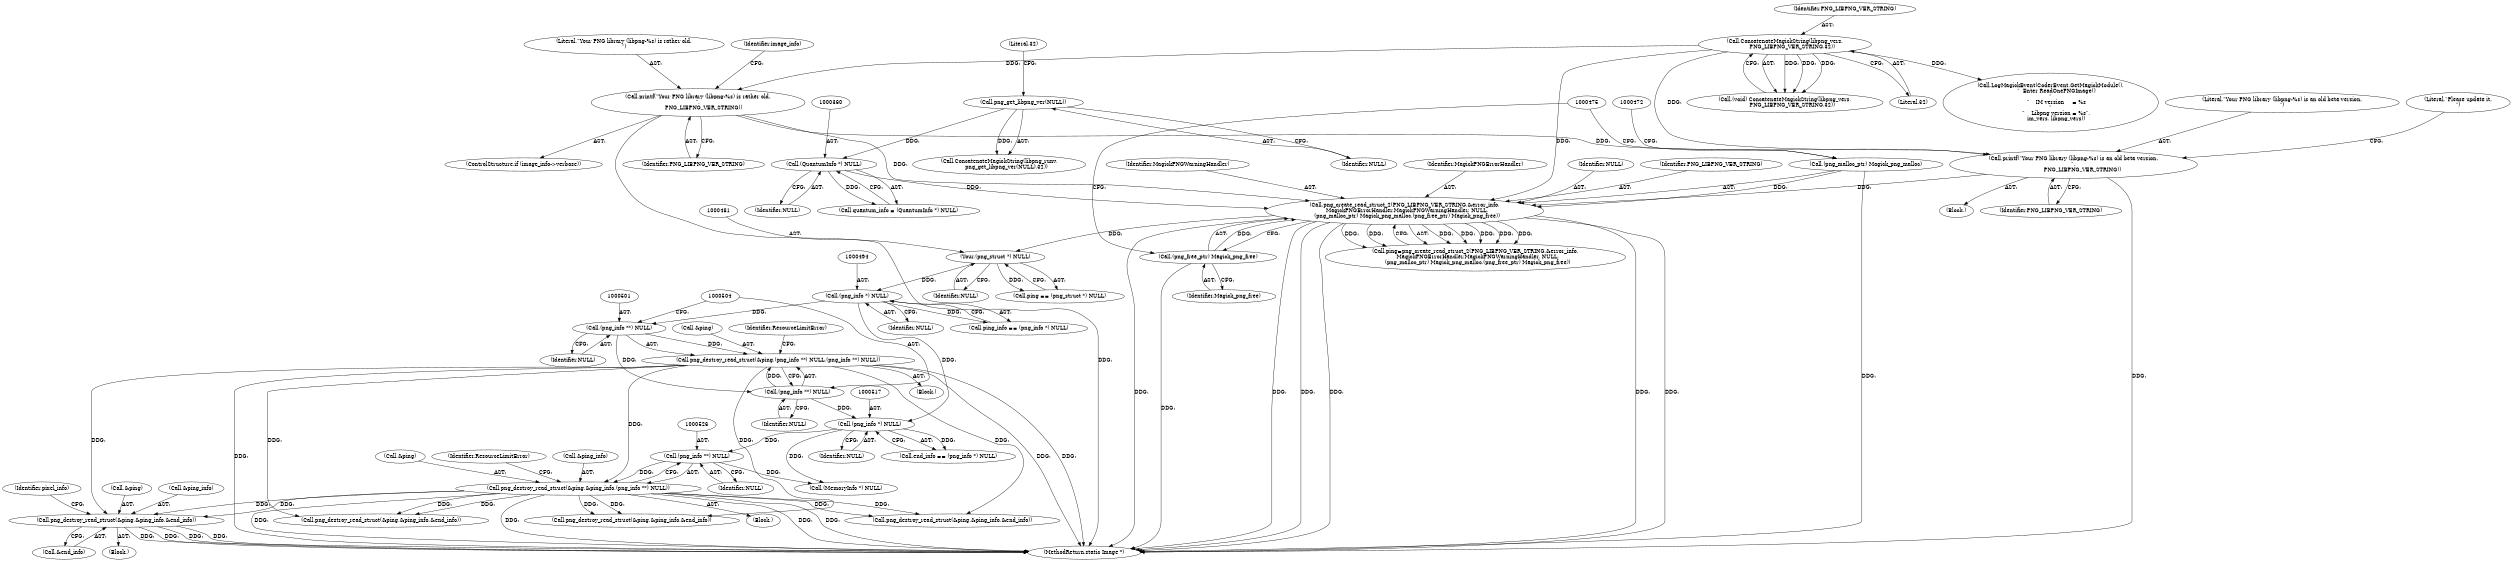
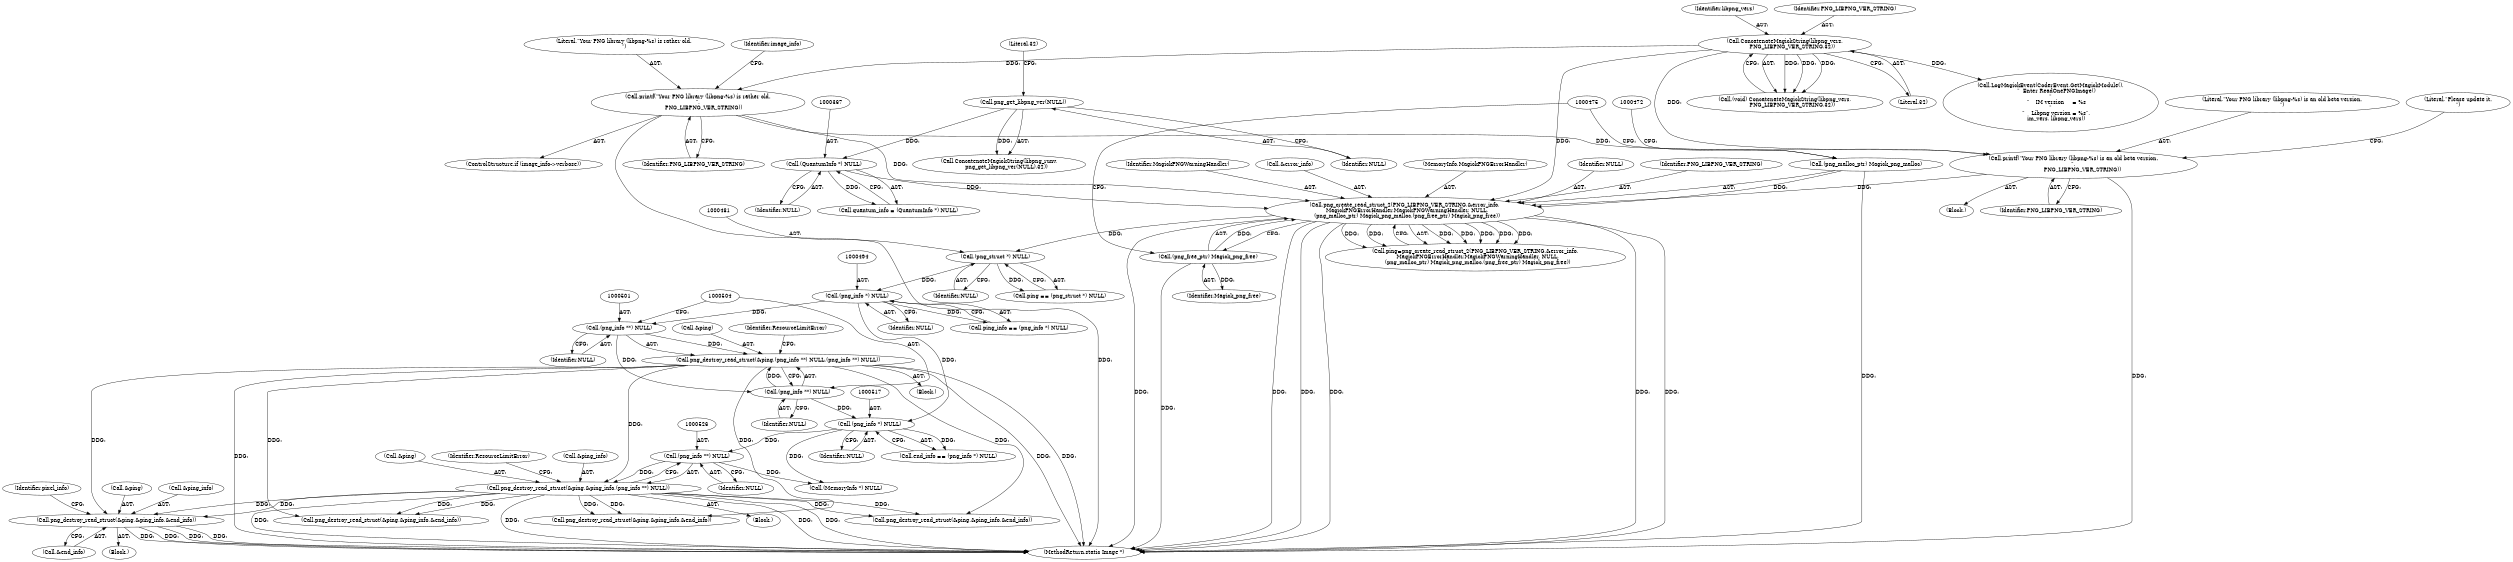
  digraph {
    n1 [label="(Call,png_destroy_read_struct(&ping,&ping_info,&end_info))"]
    n2 [label="(MethodReturn,static Image *)"]
    n3 [label="(Call,&end_info)"]
    n4 [label="(Block,)"]
    n5 [label="(Call,png_destroy_read_struct(&ping,(png_info **) NULL,(png_info **) NULL))"]
    n6 [label="(Call,(png_info **) NULL)"]
    n7 [label="(Call,png_destroy_read_struct(&ping,&ping_info,(png_info **) NULL))"]
    n8 [label="(Block,)"]
    n9 [label="(Call,png_destroy_read_struct(&ping,&ping_info,&end_info))"]
    n10 [label="(Call,png_destroy_read_struct(&ping,&ping_info,&end_info))"]
    n11 [label="(Call,png_destroy_read_struct(&ping,&ping_info,&end_info))"]
    n12 [label="(Call,(png_info *) NULL)"]
    n13 [label="(Identifier,NULL)"]
    n14 [label="(Call,(png_info **) NULL)"]
    n15 [label="(Block,)"]
    n16 [label="(Call,(png_info **) NULL)"]
    n17 [label="(Identifier,NULL)"]
    n18 [label="(Call,(png_info *) NULL)"]
    n19 [label="(Call,ping_info == (png_info *) NULL)"]
    n20 [label="(Identifier,NULL)"]
    n21 [label="(Call,(MemoryInfo *) NULL)"]
    n22 [label="(Identifier,NULL)"]
    n23 [label="(Call,end_info == (png_info *) NULL)"]
-   n24 [label="(Your,(png_struct *) NULL)"]
+   n24 [label="(Call,(png_struct *) NULL)"]
    n25 [label="(Call,ping == (png_struct *) NULL)"]
    n26 [label="(Identifier,NULL)"]
    n27 [label="(Call,png_create_read_struct_2(PNG_LIBPNG_VER_STRING,&error_info,\n   MagickPNGErrorHandler,MagickPNGWarningHandler, NULL,\n   (png_malloc_ptr) Magick_png_malloc,(png_free_ptr) Magick_png_free))"]
    n28 [label="(Call,(png_free_ptr) Magick_png_free)"]
    n29 [label="(Call,ping=png_create_read_struct_2(PNG_LIBPNG_VER_STRING,&error_info,\n   MagickPNGErrorHandler,MagickPNGWarningHandler, NULL,\n   (png_malloc_ptr) Magick_png_malloc,(png_free_ptr) Magick_png_free))"]
    n30 [label="(Identifier,Magick_png_free)"]
    n31 [label="(Call,ConcatenateMagickString(libpng_vers,\n         PNG_LIBPNG_VER_STRING,32))"]
    n32 [label="(Call,printf(\"Your PNG library (libpng-%s) is an old beta version.\n\",\n           PNG_LIBPNG_VER_STRING))"]
    n33 [label="(Call,printf(\"Your PNG library (libpng-%s) is rather old.\n\",\n       PNG_LIBPNG_VER_STRING))"]
    n34 [label="(Call,(void) ConcatenateMagickString(libpng_vers,\n         PNG_LIBPNG_VER_STRING,32))"]
    n35 [label="(Literal,32)"]
    n36 [label="(Call,LogMagickEvent(CoderEvent,GetMagickModule(),\n       \"  Enter ReadOnePNGImage()\n\"\n       \"    IM version     = %s\n\"\n       \"    Libpng version = %s\",\n       im_vers, libpng_vers))"]
    n37 [label="(Identifier,PNG_LIBPNG_VER_STRING)"]
    n38 [label="(Block,)"]
    n39 [label="(Identifier,PNG_LIBPNG_VER_STRING)"]
    n40 [label="(ControlStructure,if (image_info->verbose))"]
    n41 [label="(Call,(QuantumInfo *) NULL)"]
    n42 [label="(Identifier,NULL)"]
    n43 [label="(Call,quantum_info = (QuantumInfo *) NULL)"]
    n44 [label="(Call,png_get_libpng_ver(NULL))"]
    n45 [label="(Call,ConcatenateMagickString(libpng_runv,\n         png_get_libpng_ver(NULL),32))"]
    n46 [label="(Identifier,NULL)"]
    n47 [label="(Call,(png_malloc_ptr) Magick_png_malloc)"]
    n48 [label="(Identifier,NULL)"]
    n49 [label="(Call,&ping)"]
    n50 [label="(Identifier,NULL)"]
    n51 [label="(Literal,\"Your PNG library (libpng-%s) is rather old.\n\")"]
    n52 [label="(Identifier,PNG_LIBPNG_VER_STRING)"]
    n53 [label="(Identifier,ResourceLimitError)"]
    n54 [label="(Identifier,MagickPNGWarningHandler)"]
    n55 [label="(Call,&ping)"]
    n56 [label="(Call,&ping_info)"]
-   n59 [label="(Identifier,MagickPNGErrorHandler)"]
+   n57 [label="(Call,&error_info)"]
+   n58 [label="(Identifier,libpng_vers)"]
+   n59 [label="(MemoryInfo,MagickPNGErrorHandler)"]
    n60 [label="(Identifier,ResourceLimitError)"]
    n61 [label="(Literal,32)"]
    n62 [label="(Literal,\"Your PNG library (libpng-%s) is an old beta version.\n\")"]
    n63 [label="(Identifier,image_info)"]
    n64 [label="(Call,&ping_info)"]
    n65 [label="(Literal,\"Please update it.\n\")"]
    n66 [label="(Call,&ping)"]
    n67 [label="(Identifier,pixel_info)"]
    n68 [label="(Identifier,PNG_LIBPNG_VER_STRING)"]
    1000501
    1000504
    1000494
    1000481
-   1000360
+   1000360 [label=1000367]
    1000472
    1000475
    1000526
    1000517
    n1 -> n2 [label="DDG: "]
    n1 -> n2 [label="DDG: "]
    n1 -> n2 [label="DDG: "]
    n1 -> n2 [label="DDG: "]
    n1 -> n3 [label="CFG: "]
    n1 -> n4 [label="AST: "]
    n3 -> n1 [label="AST: "]
    n5 -> n1 [label="DDG: "]
    n5 -> n2 [label="DDG: "]
    n5 -> n2 [label="DDG: "]
    n5 -> n2 [label="DDG: "]
    n5 -> n6 [label="CFG: "]
    n5 -> n7 [label="DDG: "]
    n5 -> n8 [label="AST: "]
    n5 -> n9 [label="DDG: "]
    n5 -> n10 [label="DDG: "]
    n5 -> n11 [label="DDG: "]
    n6 -> n5 [label="AST: "]
    n6 -> n5 [label="DDG: "]
    n6 -> n12 [label="DDG: "]
    n6 -> n13 [label="CFG: "]
    n7 -> n1 [label="DDG: "]
    n7 -> n1 [label="DDG: "]
    n7 -> n2 [label="DDG: "]
    n7 -> n2 [label="DDG: "]
    n7 -> n2 [label="DDG: "]
    n7 -> n2 [label="DDG: "]
    n7 -> n9 [label="DDG: "]
    n7 -> n9 [label="DDG: "]
    n7 -> n10 [label="DDG: "]
    n7 -> n10 [label="DDG: "]
    n7 -> n11 [label="DDG: "]
    n7 -> n11 [label="DDG: "]
    n7 -> n14 [label="CFG: "]
    n7 -> n15 [label="AST: "]
    n12 -> n14 [label="DDG: "]
    n12 -> n21 [label="DDG: "]
    n12 -> n22 [label="CFG: "]
    n12 -> n23 [label="AST: "]
    n12 -> n23 [label="DDG: "]
    n13 -> n6 [label="AST: "]
    n14 -> n7 [label="AST: "]
    n14 -> n7 [label="DDG: "]
    n14 -> n21 [label="DDG: "]
    n14 -> n48 [label="CFG: "]
    n16 -> n5 [label="AST: "]
    n16 -> n5 [label="DDG: "]
    n16 -> n6 [label="DDG: "]
    n16 -> n17 [label="CFG: "]
    n17 -> n16 [label="AST: "]
    n18 -> n12 [label="DDG: "]
    n18 -> n16 [label="DDG: "]
    n18 -> n19 [label="AST: "]
    n18 -> n19 [label="DDG: "]
    n18 -> n20 [label="CFG: "]
    n19 -> n18 [label="CFG: "]
    n20 -> n18 [label="AST: "]
    n22 -> n12 [label="AST: "]
    n23 -> n12 [label="CFG: "]
    n24 -> n18 [label="DDG: "]
    n24 -> n25 [label="AST: "]
    n24 -> n25 [label="DDG: "]
    n24 -> n26 [label="CFG: "]
    n25 -> n24 [label="CFG: "]
    n26 -> n24 [label="AST: "]
    n27 -> n2 [label="DDG: "]
    n27 -> n2 [label="DDG: "]
    n27 -> n2 [label="DDG: "]
    n27 -> n2 [label="DDG: "]
    n27 -> n2 [label="DDG: "]
    n27 -> n2 [label="DDG: "]
    n27 -> n24 [label="DDG: "]
    n27 -> n28 [label="CFG: "]
    n27 -> n29 [label="AST: "]
    n27 -> n29 [label="DDG: "]
    n27 -> n29 [label="DDG: "]
    n27 -> n29 [label="DDG: "]
    n27 -> n29 [label="DDG: "]
    n27 -> n29 [label="DDG: "]
    n27 -> n29 [label="DDG: "]
    n27 -> n29 [label="DDG: "]
    n28 -> n2 [label="DDG: "]
    n28 -> n27 [label="AST: "]
    n28 -> n27 [label="DDG: "]
-   n28 -> n30 [label="CFG: "]
+   n28 -> n30 [label="DDG: "]
    n29 -> n27 [label="CFG: "]
    n30 -> n28 [label="AST: "]
    n31 -> n27 [label="DDG: "]
    n31 -> n32 [label="DDG: "]
    n31 -> n33 [label="DDG: "]
    n31 -> n34 [label="AST: "]
    n31 -> n34 [label="DDG: "]
    n31 -> n34 [label="DDG: "]
    n31 -> n34 [label="DDG: "]
    n31 -> n35 [label="CFG: "]
    n31 -> n36 [label="DDG: "]
    n32 -> n2 [label="DDG: "]
    n32 -> n27 [label="DDG: "]
    n32 -> n37 [label="CFG: "]
    n32 -> n38 [label="AST: "]
    n33 -> n2 [label="DDG: "]
    n33 -> n27 [label="DDG: "]
    n33 -> n32 [label="DDG: "]
    n33 -> n39 [label="CFG: "]
    n33 -> n40 [label="AST: "]
    n34 -> n31 [label="CFG: "]
    n35 -> n31 [label="AST: "]
    n37 -> n32 [label="AST: "]
    n39 -> n33 [label="AST: "]
    n41 -> n27 [label="DDG: "]
    n41 -> n42 [label="CFG: "]
    n41 -> n43 [label="AST: "]
    n41 -> n43 [label="DDG: "]
    n42 -> n41 [label="AST: "]
    n43 -> n41 [label="CFG: "]
    n44 -> n41 [label="DDG: "]
    n44 -> n45 [label="AST: "]
    n44 -> n45 [label="DDG: "]
    n44 -> n46 [label="CFG: "]
    n46 -> n44 [label="AST: "]
    n47 -> n2 [label="DDG: "]
    n47 -> n27 [label="AST: "]
    n47 -> n27 [label="DDG: "]
    n48 -> n14 [label="AST: "]
    n49 -> n1 [label="AST: "]
    n50 -> n27 [label="AST: "]
    n51 -> n33 [label="AST: "]
    n52 -> n27 [label="AST: "]
    n53 -> n5 [label="CFG: "]
    n54 -> n27 [label="AST: "]
    n55 -> n7 [label="AST: "]
    n56 -> n1 [label="AST: "]
+   n57 -> n27 [label="AST: "]
+   n58 -> n31 [label="AST: "]
    n59 -> n27 [label="AST: "]
    n60 -> n7 [label="CFG: "]
    n61 -> n44 [label="CFG: "]
    n62 -> n32 [label="AST: "]
    n63 -> n33 [label="CFG: "]
    n64 -> n7 [label="AST: "]
    n65 -> n32 [label="CFG: "]
    n66 -> n5 [label="AST: "]
    n67 -> n1 [label="CFG: "]
    n68 -> n31 [label="AST: "]
    1000501 -> n16 [label="AST: "]
    1000504 -> n6 [label="AST: "]
    1000504 -> n16 [label="CFG: "]
    1000494 -> n18 [label="AST: "]
    1000481 -> n24 [label="AST: "]
    1000360 -> n41 [label="AST: "]
    1000472 -> n47 [label="CFG: "]
    1000475 -> n28 [label="CFG: "]
    1000475 -> n47 [label="CFG: "]
    1000526 -> n14 [label="AST: "]
    1000517 -> n12 [label="AST: "]
  }
